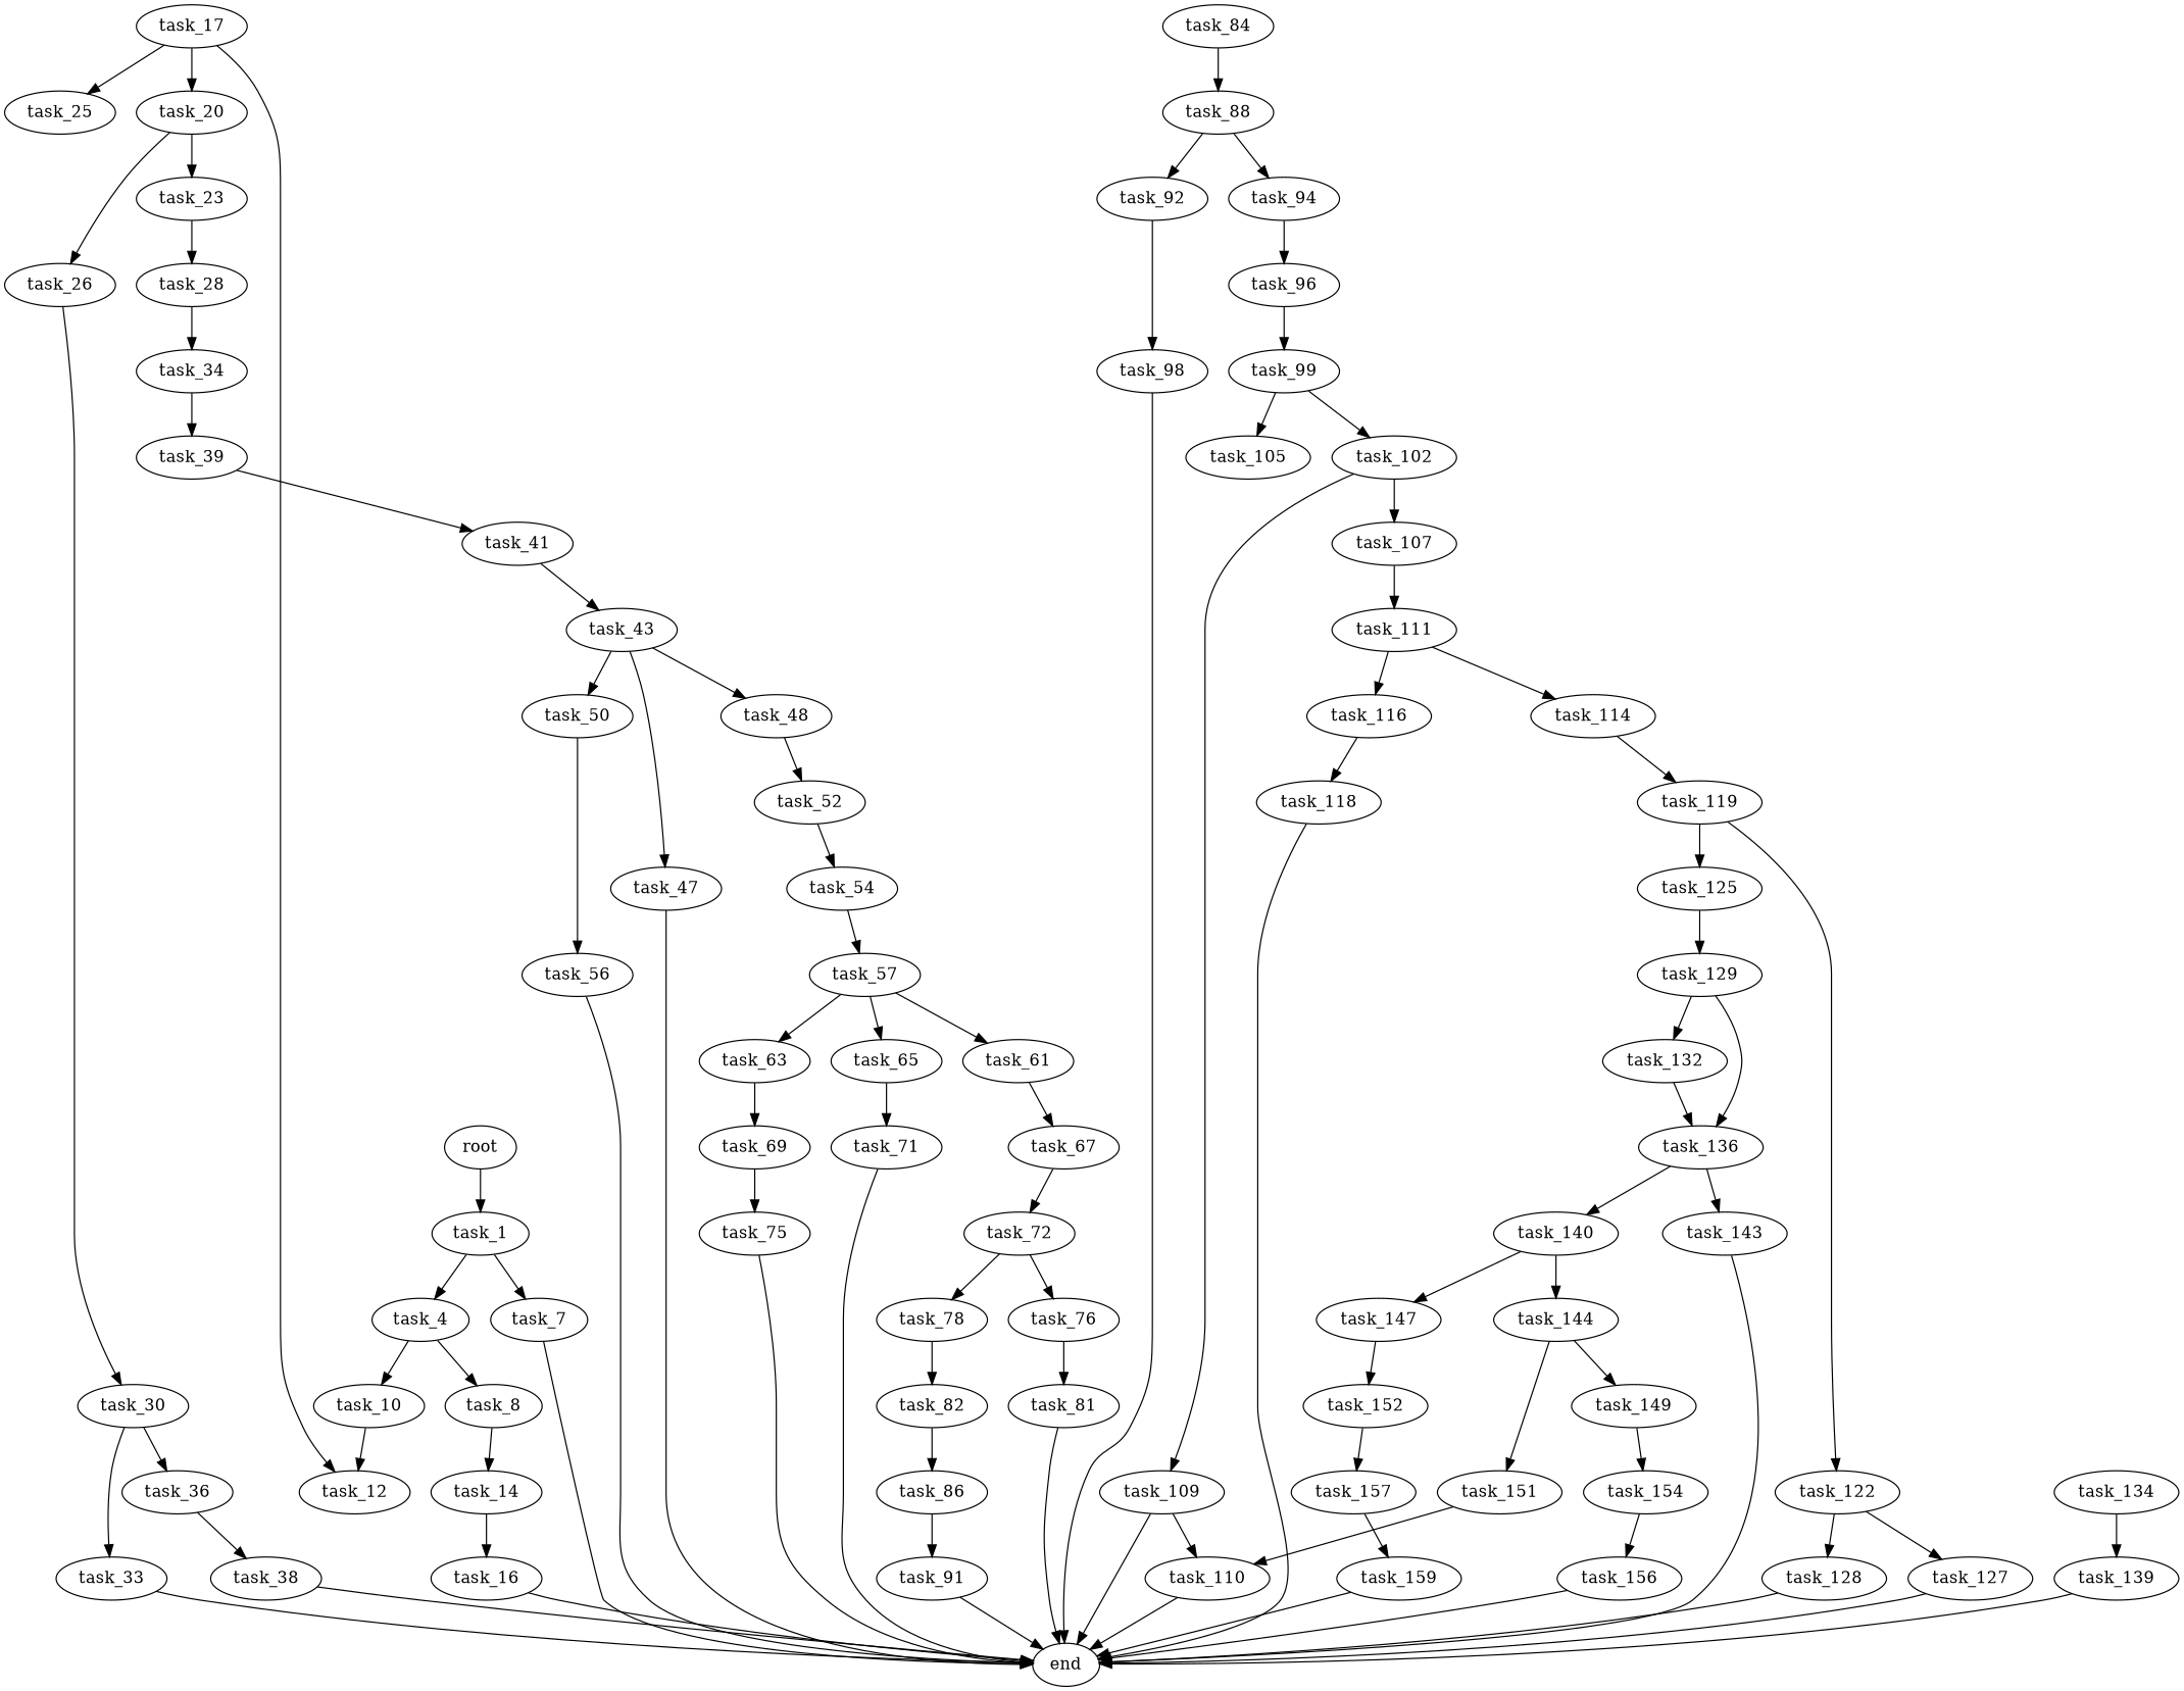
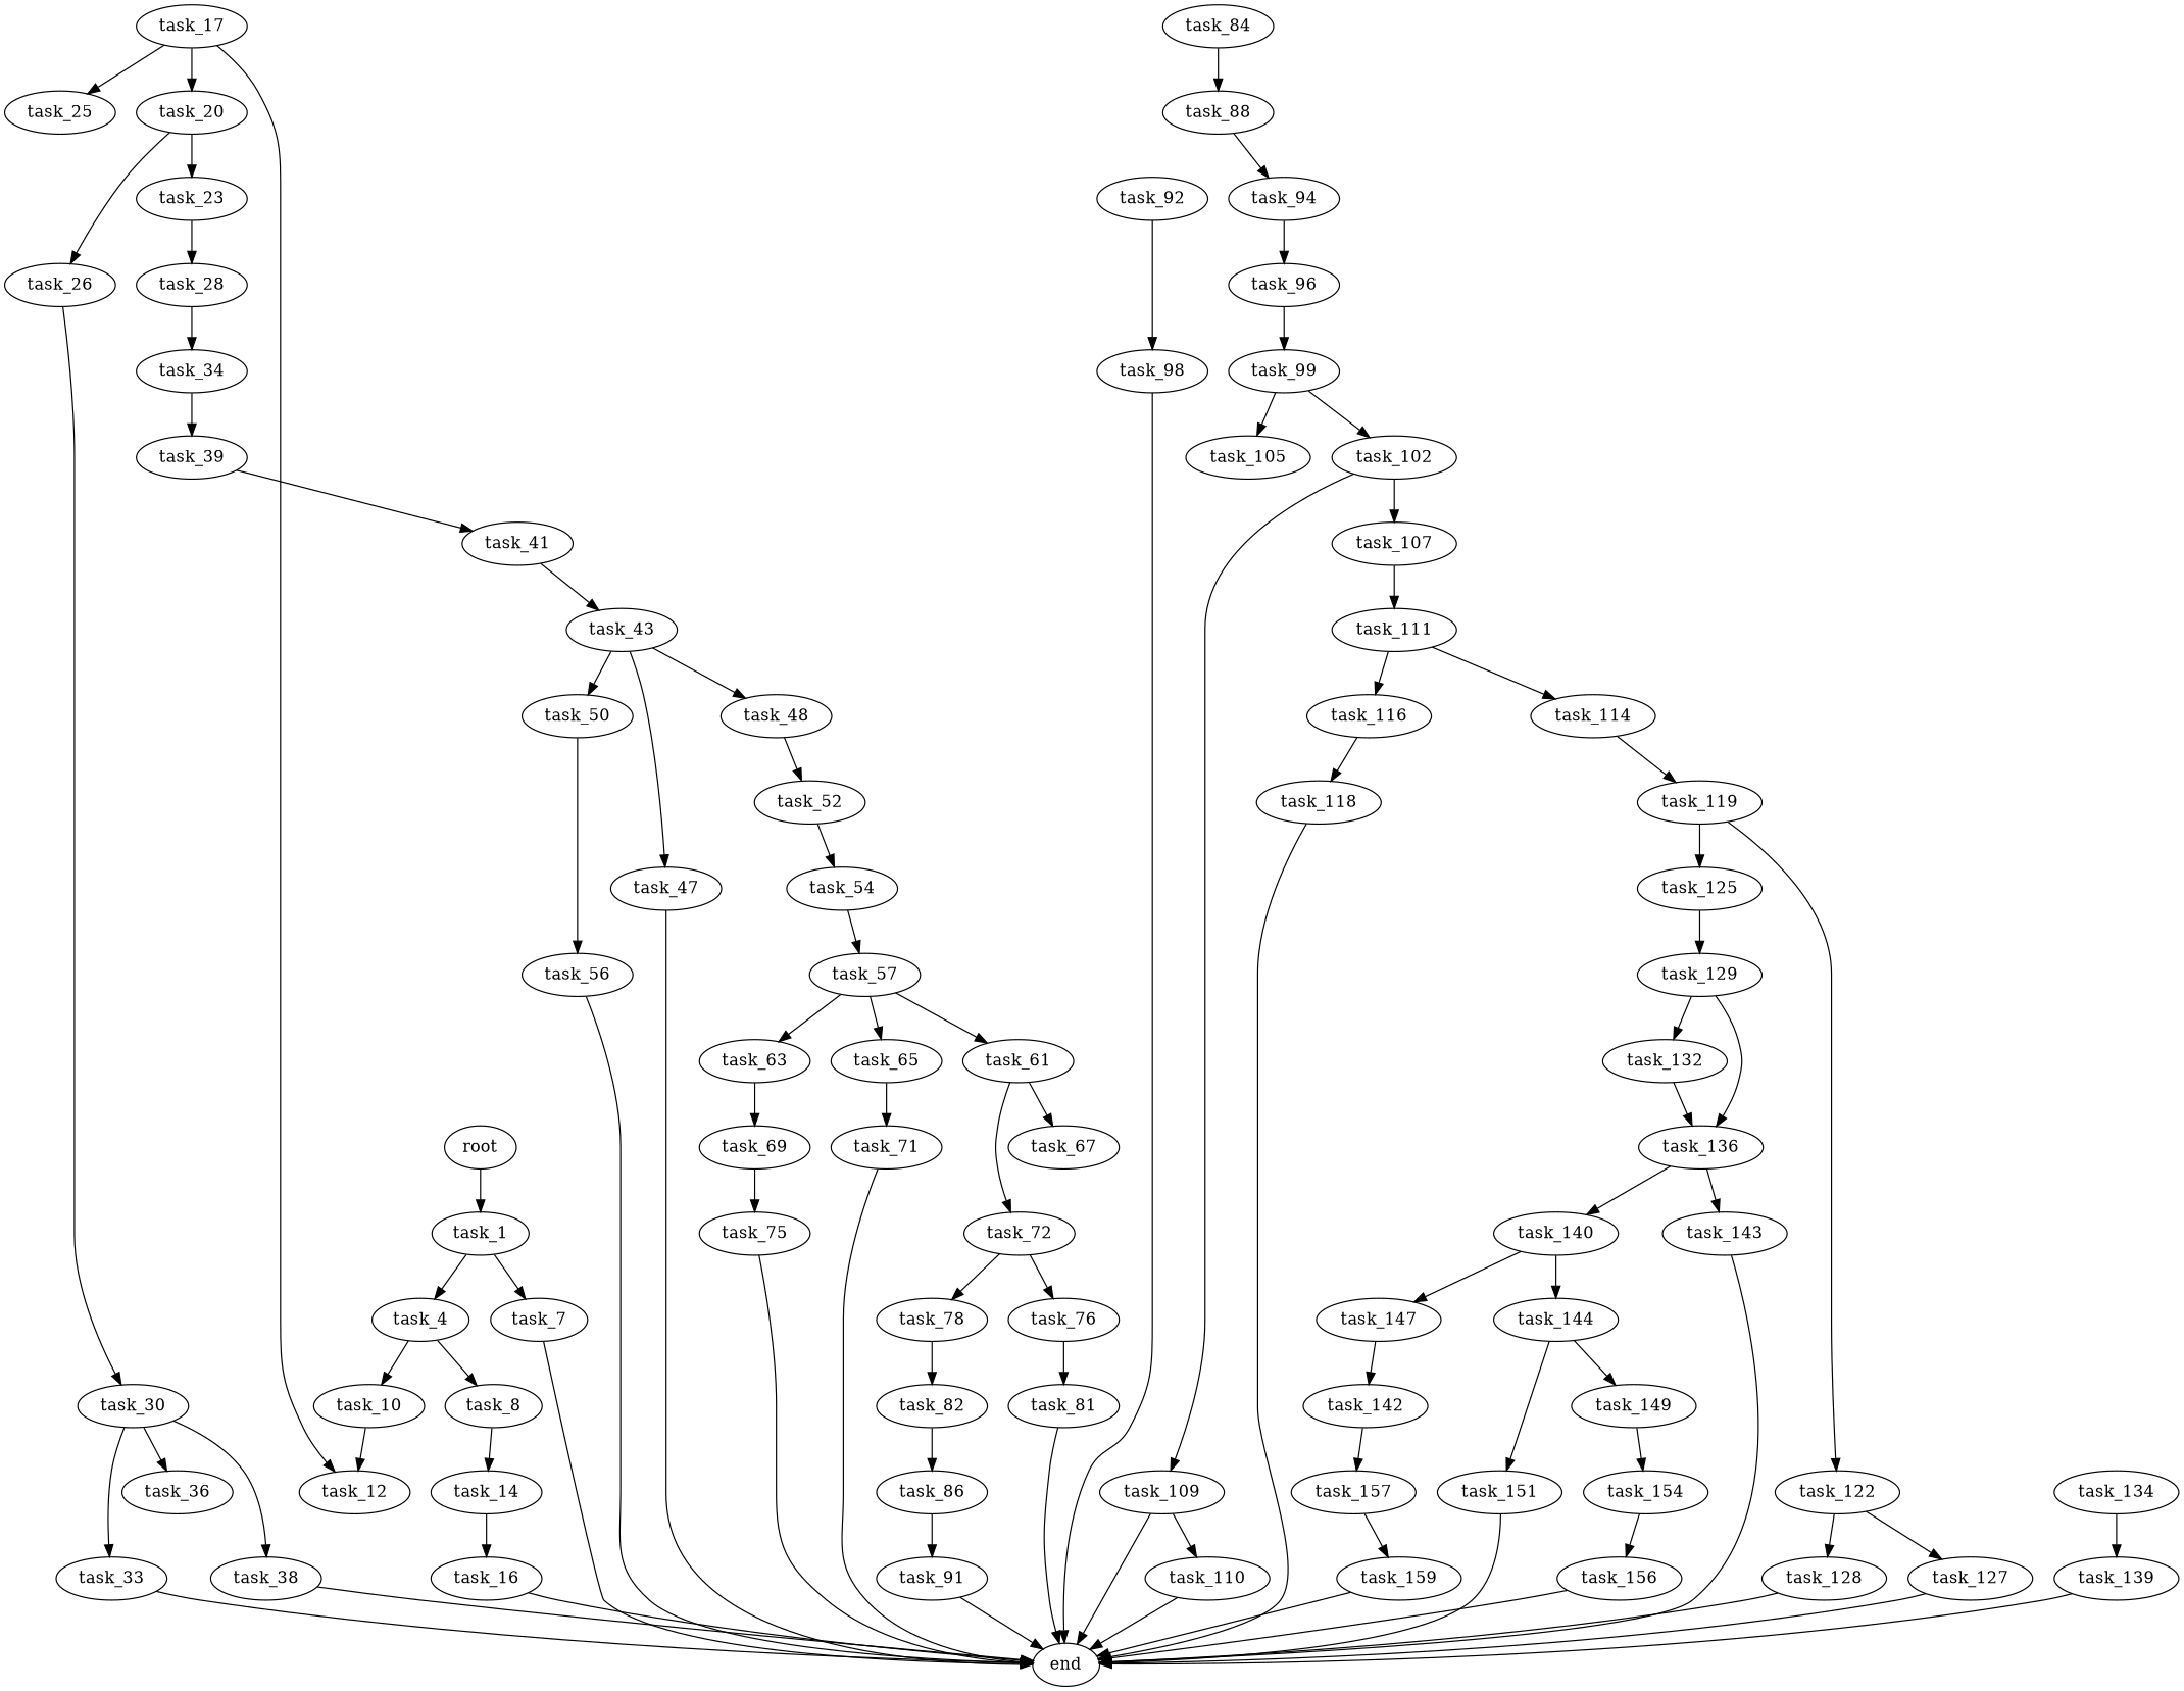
  digraph {
    root
    task_1
    task_4
    task_7
    task_8
    task_10
    end
    task_14
    task_12
    task_16
    task_17
    task_20
    task_25
    task_23
    task_26
    task_28
    task_30
    task_34
    task_33
    task_36
    task_39
    task_38
    task_41
    task_43
    task_47
    task_48
    task_50
    task_52
    task_56
    task_54
    task_57
    task_61
    task_63
    task_65
    task_67
    task_69
    task_71
    task_72
    task_75
    task_76
    task_78
    task_81
    task_82
    task_86
    task_84
    task_88
    task_91
    task_92
    task_94
    task_98
    task_96
    task_99
    task_102
    task_105
    task_107
    task_109
    task_111
    task_110
    task_114
    task_116
    task_119
    task_118
    task_122
    task_125
    task_127
    task_128
    task_129
    task_132
    task_136
    task_134
    task_139
    task_140
    task_143
    task_144
    task_147
    task_149
    task_151
-   task_152
+   task_152 [label=task_142]
    task_154
    task_157
    task_156
    task_159
    root -> task_1
    task_1 -> task_4
    task_1 -> task_7
    task_4 -> task_8
    task_4 -> task_10
    task_7 -> end
    task_8 -> task_14
    task_10 -> task_12
    task_14 -> task_16
    task_16 -> end
    task_17 -> task_12
    task_17 -> task_20
    task_17 -> task_25
    task_20 -> task_23
    task_20 -> task_26
    task_23 -> task_28
    task_26 -> task_30
    task_28 -> task_34
    task_30 -> task_33
    task_30 -> task_36
    task_34 -> task_39
    task_33 -> end
-   task_36 -> task_38
+   task_30 -> task_38
    task_39 -> task_41
    task_38 -> end
    task_41 -> task_43
    task_43 -> task_47
    task_43 -> task_48
    task_43 -> task_50
    task_47 -> end
    task_48 -> task_52
    task_50 -> task_56
    task_52 -> task_54
    task_56 -> end
    task_54 -> task_57
    task_57 -> task_61
    task_57 -> task_63
    task_57 -> task_65
    task_61 -> task_67
    task_63 -> task_69
    task_65 -> task_71
-   task_67 -> task_72
+   task_61 -> task_72
    task_69 -> task_75
    task_71 -> end
    task_72 -> task_76
    task_72 -> task_78
    task_75 -> end
    task_76 -> task_81
    task_78 -> task_82
    task_81 -> end
    task_82 -> task_86
    task_86 -> task_91
    task_84 -> task_88
-   task_88 -> task_92
    task_88 -> task_94
    task_91 -> end
    task_92 -> task_98
    task_94 -> task_96
    task_98 -> end
    task_96 -> task_99
    task_99 -> task_102
    task_99 -> task_105
    task_102 -> task_107
    task_102 -> task_109
    task_107 -> task_111
    task_109 -> end
    task_109 -> task_110
    task_111 -> task_114
    task_111 -> task_116
    task_110 -> end
    task_114 -> task_119
    task_116 -> task_118
    task_119 -> task_122
    task_119 -> task_125
    task_118 -> end
    task_122 -> task_127
    task_122 -> task_128
    task_125 -> task_129
    task_127 -> end
    task_128 -> end
    task_129 -> task_132
    task_129 -> task_136
    task_132 -> task_136
    task_136 -> task_140
    task_136 -> task_143
    task_134 -> task_139
    task_139 -> end
    task_140 -> task_144
    task_140 -> task_147
    task_143 -> end
    task_144 -> task_149
    task_144 -> task_151
    task_147 -> task_152
    task_149 -> task_154
-   task_151 -> task_110
+   task_151 -> end
    task_152 -> task_157
    task_154 -> task_156
    task_157 -> task_159
    task_156 -> end
    task_159 -> end
  }
